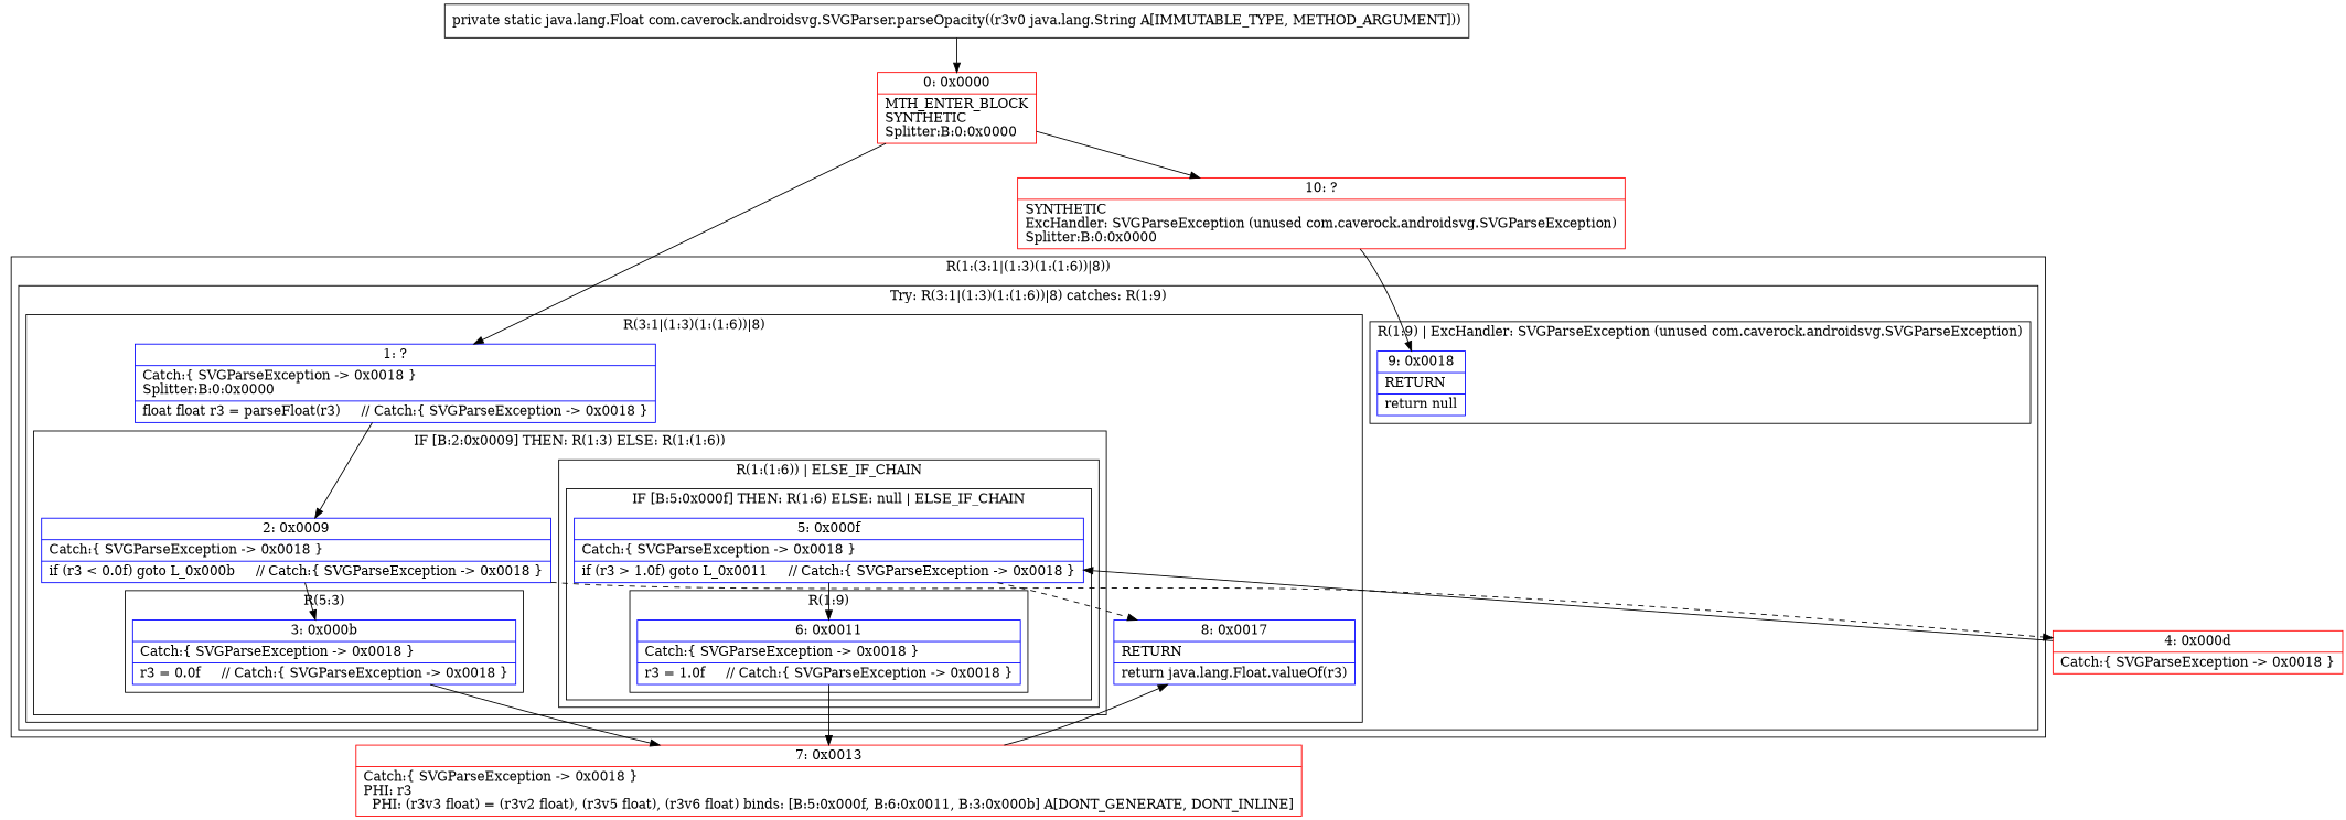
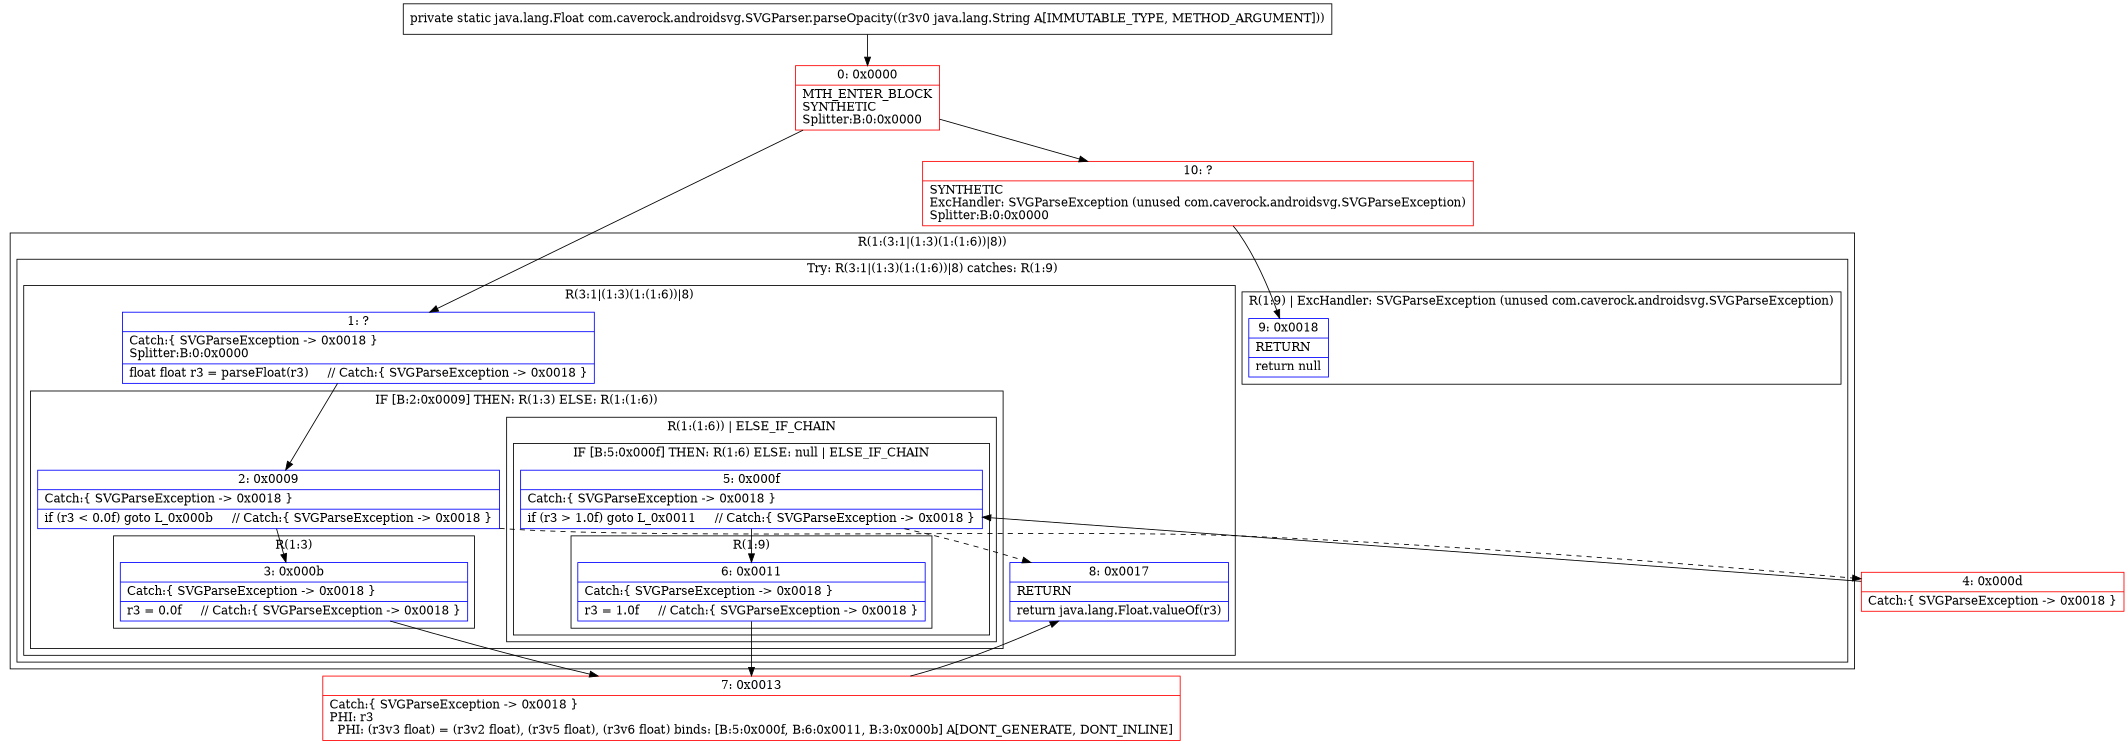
  digraph {
    node [color=blue shape=record]
    n1 [label="{3\:\ 0x000b|Catch:\{ SVGParseException \-\> 0x0018 \}\l|r3 = 0.0f     \/\/ Catch:\{ SVGParseException \-\> 0x0018 \}\l}"]
    n2 [label="{6\:\ 0x0011|Catch:\{ SVGParseException \-\> 0x0018 \}\l|r3 = 1.0f     \/\/ Catch:\{ SVGParseException \-\> 0x0018 \}\l}"]
    n3 [label="{5\:\ 0x000f|Catch:\{ SVGParseException \-\> 0x0018 \}\l|if (r3 \> 1.0f) goto L_0x0011     \/\/ Catch:\{ SVGParseException \-\> 0x0018 \}\l}"]
    n4 [label="{2\:\ 0x0009|Catch:\{ SVGParseException \-\> 0x0018 \}\l|if (r3 \< 0.0f) goto L_0x000b     \/\/ Catch:\{ SVGParseException \-\> 0x0018 \}\l}"]
    n5 [label="{1\:\ ?|Catch:\{ SVGParseException \-\> 0x0018 \}\lSplitter:B:0:0x0000\l|float float r3 = parseFloat(r3)     \/\/ Catch:\{ SVGParseException \-\> 0x0018 \}\l}"]
    n6 [label="{8\:\ 0x0017|RETURN\l|return java.lang.Float.valueOf(r3)\l}"]
    n7 [label="{9\:\ 0x0018|RETURN\l|return null\l}"]
    n8 [color=red label="{7\:\ 0x0013|Catch:\{ SVGParseException \-\> 0x0018 \}\lPHI: r3 \l  PHI: (r3v3 float) = (r3v2 float), (r3v5 float), (r3v6 float) binds: [B:5:0x000f, B:6:0x0011, B:3:0x000b] A[DONT_GENERATE, DONT_INLINE]\l}"]
    n9 [color=red label="{4\:\ 0x000d|Catch:\{ SVGParseException \-\> 0x0018 \}\l}"]
    n10 [color=red label="{0\:\ 0x0000|MTH_ENTER_BLOCK\lSYNTHETIC\lSplitter:B:0:0x0000\l}"]
    n11 [color=red label="{10\:\ ?|SYNTHETIC\lExcHandler: SVGParseException (unused com.caverock.androidsvg.SVGParseException)\lSplitter:B:0:0x0000\l}"]
    n12 [label="{private static java.lang.Float com.caverock.androidsvg.SVGParser.parseOpacity((r3v0 java.lang.String A[IMMUTABLE_TYPE, METHOD_ARGUMENT])) }" color=""]
    subgraph cluster_1 {
      label="R(1:(3:1|(1:3)(1:(1:6))|8))"
      subgraph cluster_2 {
        label="Try: R(3:1|(1:3)(1:(1:6))|8) catches: R(1:9)"
        subgraph cluster_3 {
          label="R(3:1|(1:3)(1:(1:6))|8)"
          n5
          n6
          subgraph cluster_4 {
            label="IF [B:2:0x0009] THEN: R(1:3) ELSE: R(1:(1:6))"
            n4
            subgraph cluster_5 {
-             label="R(5:3)"
+             label="R(1:3)"
              n1
            }
            subgraph cluster_6 {
              label="R(1:(1:6)) | ELSE_IF_CHAIN\l"
              subgraph cluster_7 {
                label="IF [B:5:0x000f] THEN: R(1:6) ELSE: null | ELSE_IF_CHAIN\l"
                n3
                subgraph cluster_8 {
                  label="R(1:9)"
                  n2
                }
              }
            }
          }
        }
        subgraph cluster_9 {
          label="R(1:9) | ExcHandler: SVGParseException (unused com.caverock.androidsvg.SVGParseException)\l"
          n7
        }
      }
    }
    subgraph cluster_10 {
      label="R(1:9) | ExcHandler: SVGParseException (unused com.caverock.androidsvg.SVGParseException)\l"
    }
    n1 -> n8
    n2 -> n8
    n3 -> n2
    n3 -> n6 [style=dashed]
    n4 -> n1
    n4 -> n9 [style=dashed]
    n5 -> n4
    n8 -> n6
    n9 -> n3
    n10 -> n5
    n10 -> n11
    n11 -> n7
    n12 -> n10
  }
